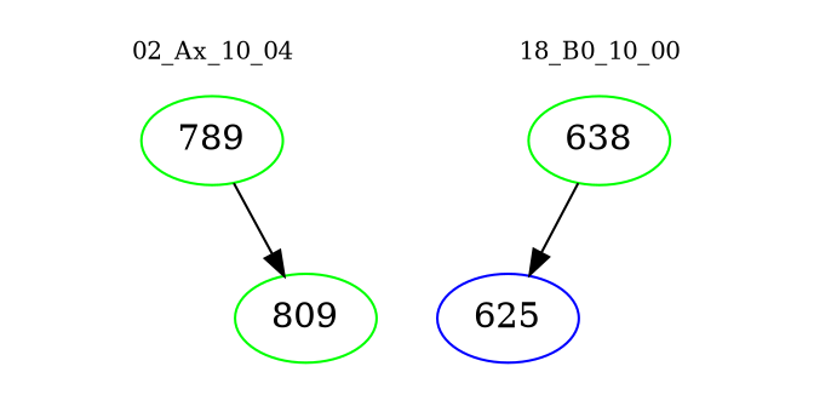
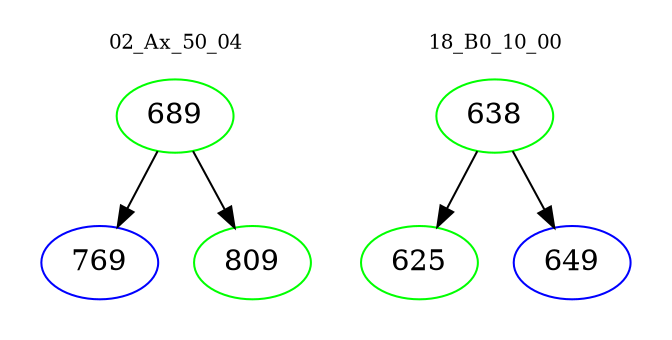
  digraph {
    node [color=green]
    edge [color=black]
-   n1 [label=789]
+   n1 [label=689]
+   n2 [color=blue label=769]
    n3 [label=809]
    n4 [label=638]
-   n5 [color=blue label=625]
+   n5 [label=625]
+   n6 [color=blue label=649]
    subgraph cluster_1 {
      color=white
      fontsize=10
-     label="02_Ax_10_04"
+     label="02_Ax_50_04"
      n1
+     n2
      n3
    }
    subgraph cluster_2 {
      color=white
      fontsize=10
      label="18_B0_10_00"
      n4
      n5
+     n6
    }
+   n1 -> n2
    n1 -> n3
    n4 -> n5
+   n4 -> n6
  }
